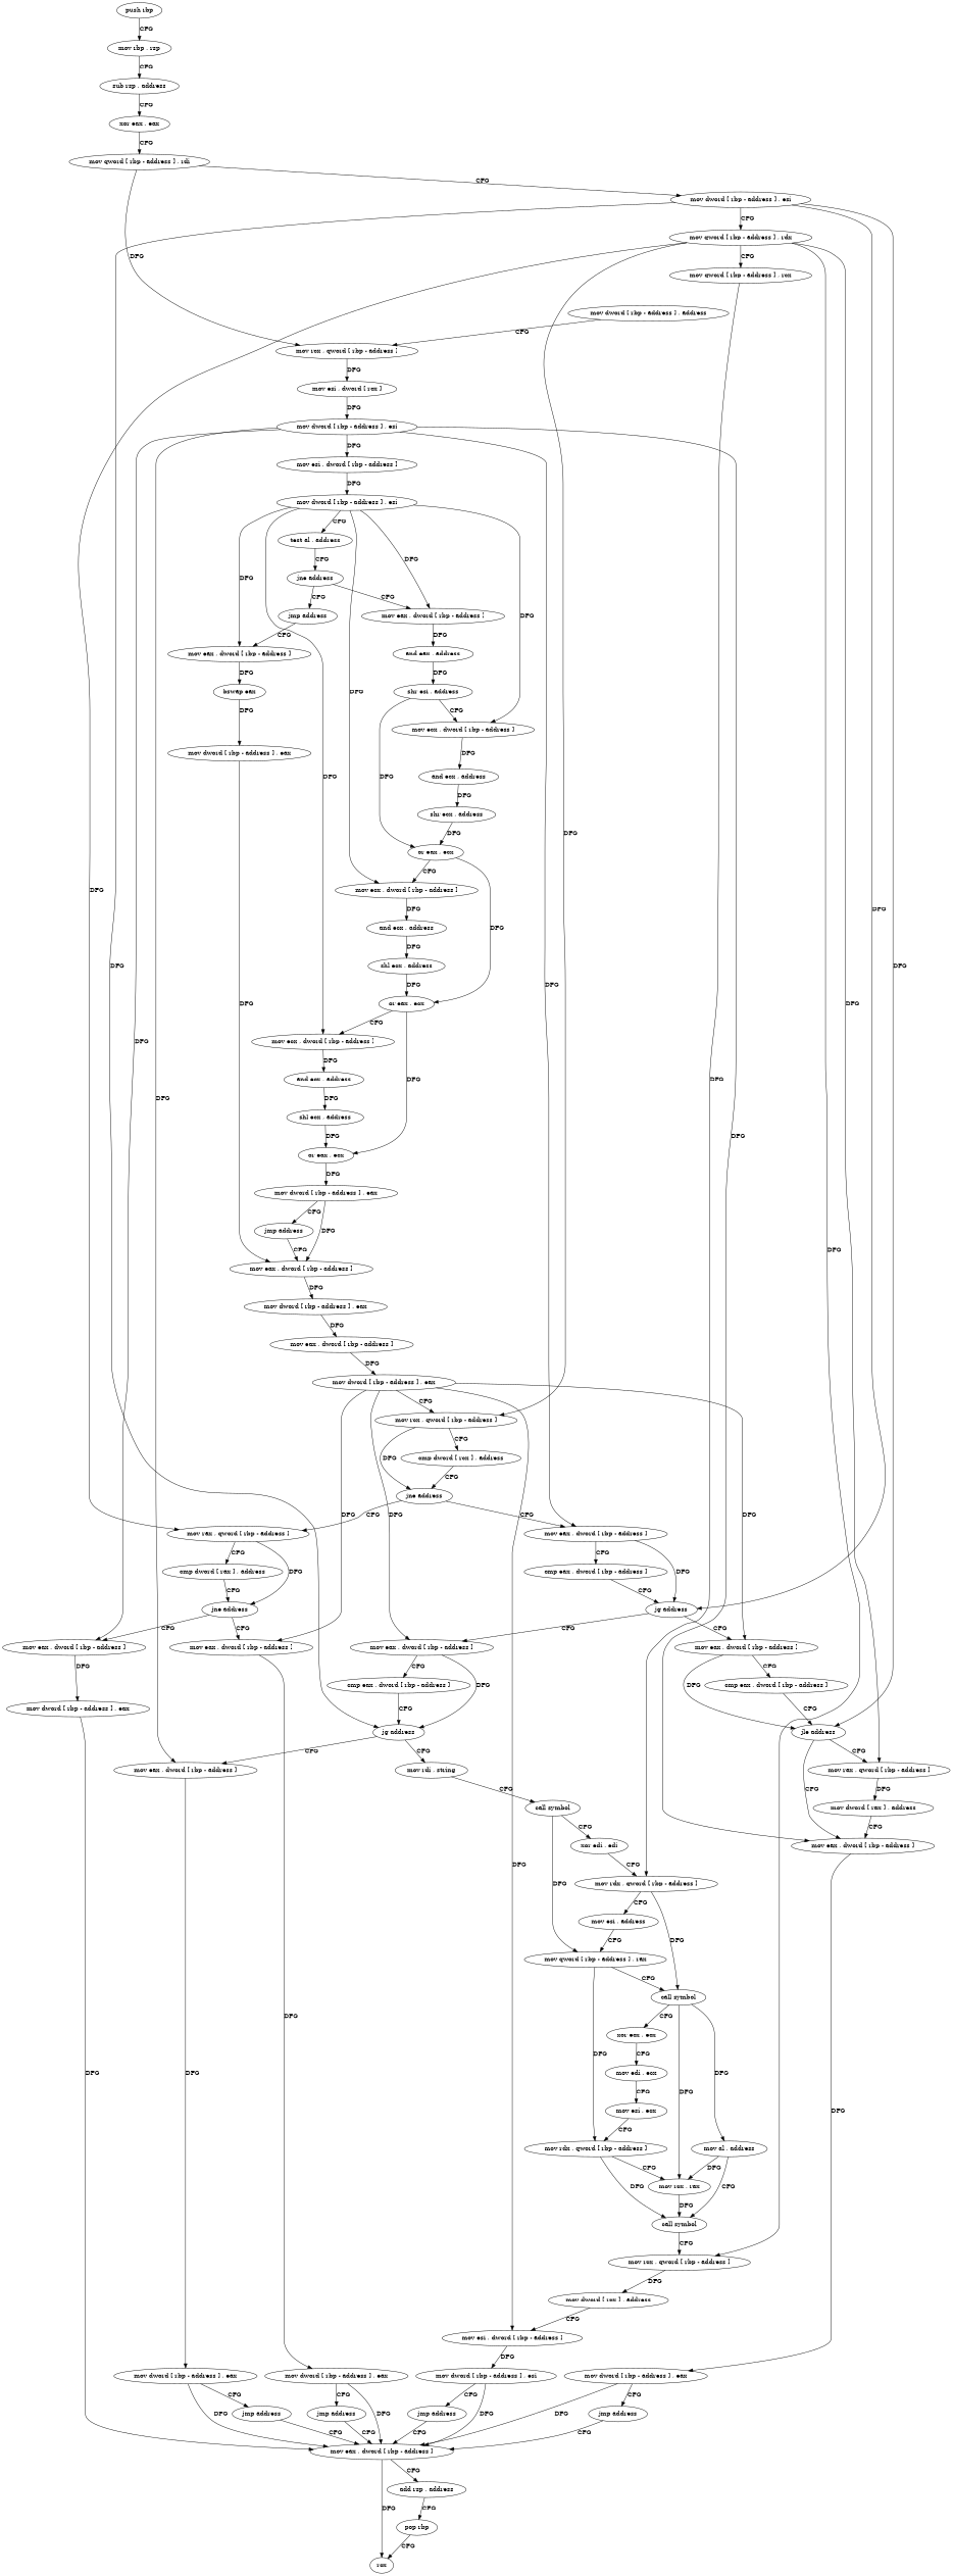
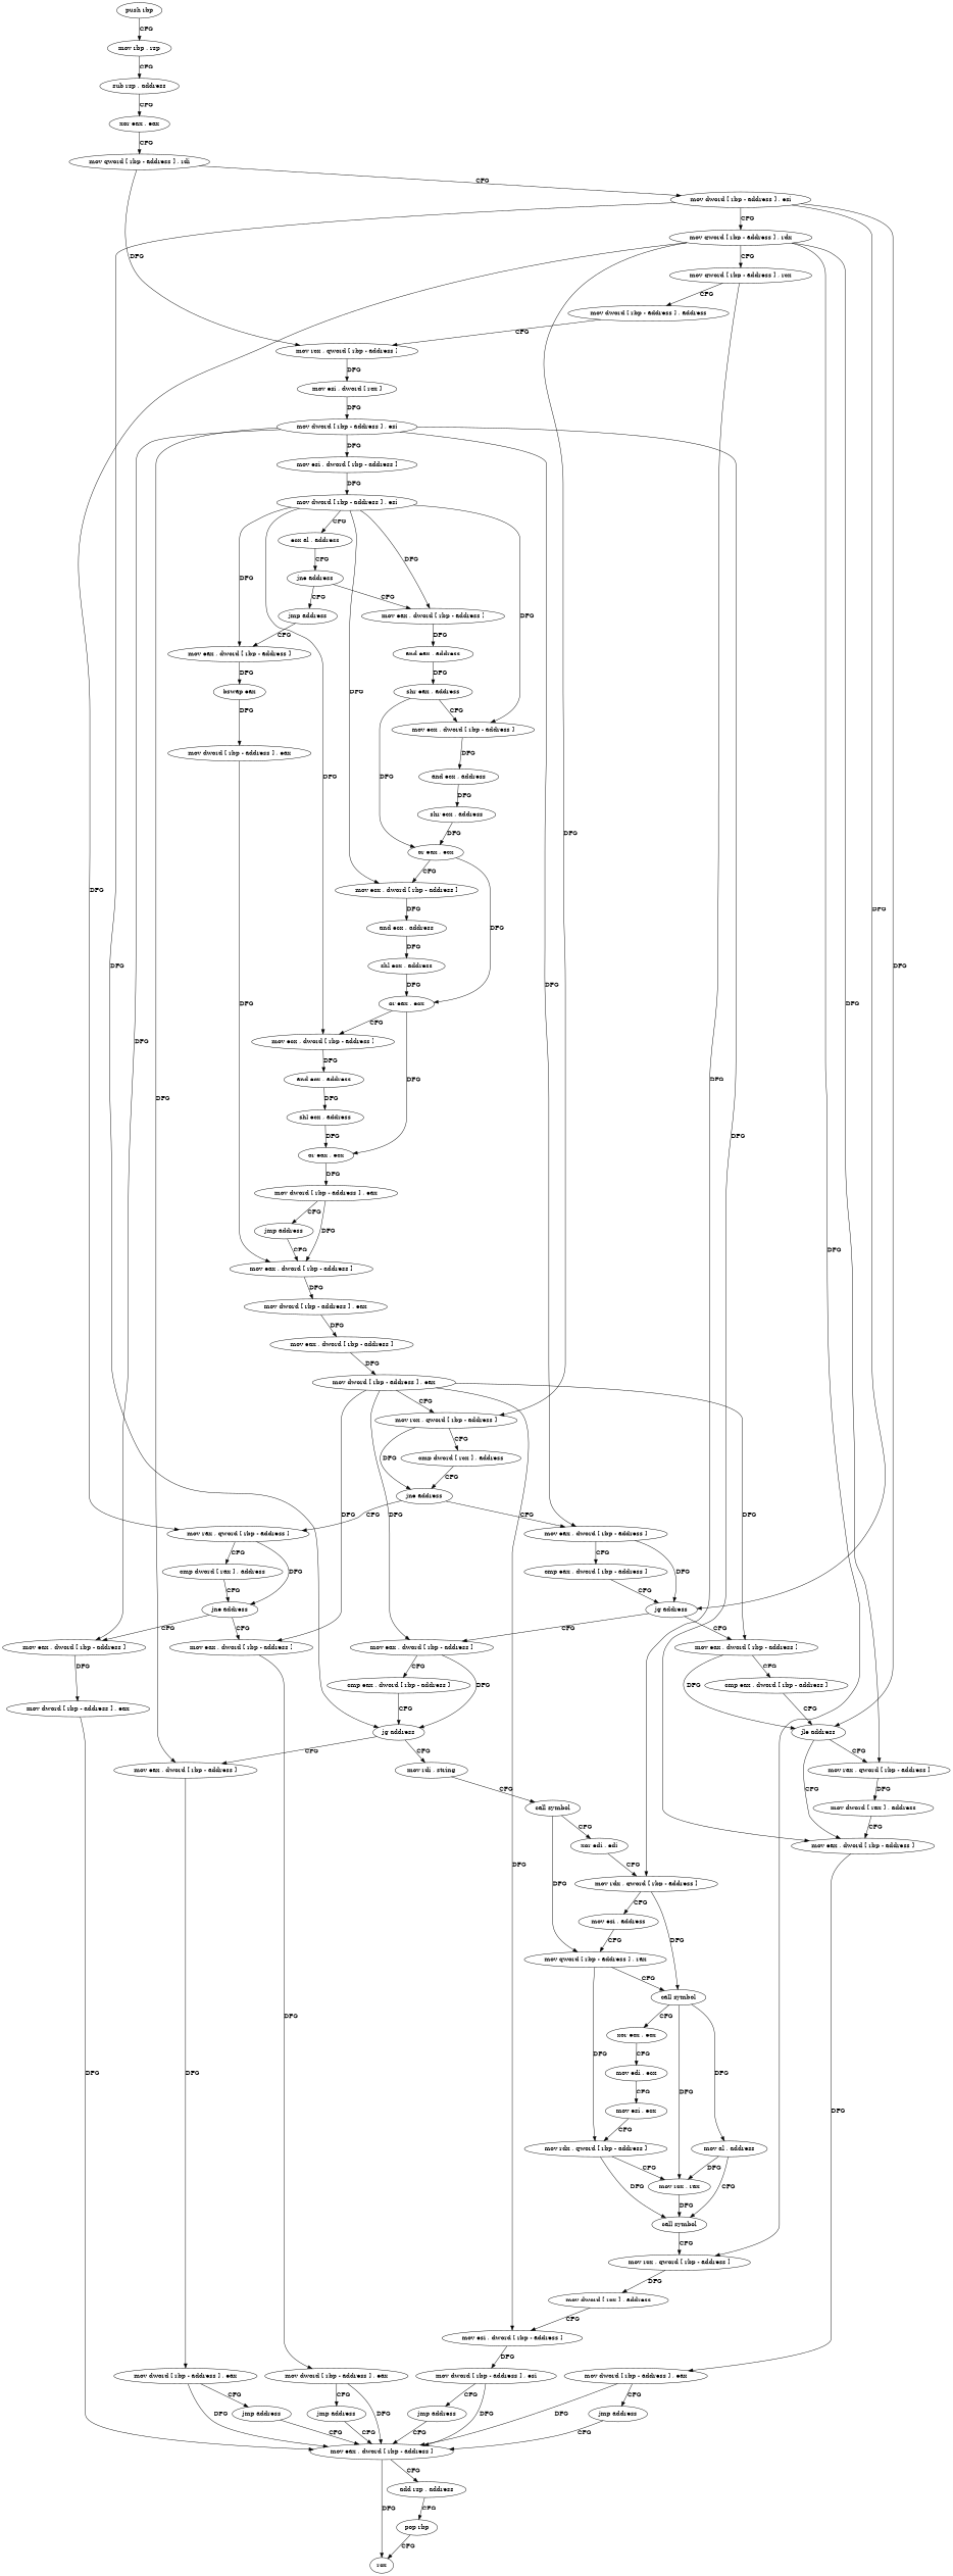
  digraph {
    n1 [label="push rbp"]
    n2 [label="mov rbp , rsp"]
    n3 [label="sub rsp , address"]
    n4 [label="xor eax , eax"]
    n5 [label="mov qword [ rbp - address ] , rdi"]
    n6 [label="mov dword [ rbp - address ] , esi"]
    n7 [label="mov rcx , qword [ rbp - address ]"]
    n8 [label="mov qword [ rbp - address ] , rdx"]
    n9 [label="jg address"]
    n10 [label="jg address"]
    n11 [label="jle address"]
    n12 [label="mov esi , dword [ rcx ]"]
    n13 [label="mov qword [ rbp - address ] , rcx"]
    n14 [label="mov rcx , qword [ rbp - address ]"]
    n15 [label="mov rax , qword [ rbp - address ]"]
    n16 [label="mov rax , qword [ rbp - address ]"]
    n17 [label="mov rcx , qword [ rbp - address ]"]
    n18 [label="mov eax , dword [ rbp - address ]"]
    n19 [label="mov eax , dword [ rbp - address ]"]
    n20 [label="mov eax , dword [ rbp - address ]"]
    n21 [label="mov rdi , string"]
    n22 [label="mov eax , dword [ rbp - address ]"]
    n23 [label="mov dword [ rbp - address ] , address"]
    n24 [label="mov rdx , qword [ rbp - address ]"]
    n25 [label="cmp dword [ rcx ] , address"]
    n26 [label="jne address"]
    n27 [label="cmp dword [ rax ] , address"]
    n28 [label="jne address"]
    n29 [label="mov dword [ rax ] , address"]
    n30 [label="mov dword [ rcx ] , address"]
    n31 [label="mov esi , address"]
    n32 [label="call symbol"]
    n33 [label="mov dword [ rbp - address ] , esi"]
    n34 [label="mov esi , dword [ rbp - address ]"]
    n35 [label="mov eax , dword [ rbp - address ]"]
    n36 [label="mov eax , dword [ rbp - address ]"]
    n37 [label="mov dword [ rbp - address ] , esi"]
    n38 [label="cmp eax , dword [ rbp - address ]"]
    n39 [label="mov dword [ rbp - address ] , eax"]
    n40 [label="mov dword [ rbp - address ] , eax"]
    n41 [label="mov dword [ rbp - address ] , eax"]
-   n42 [label="test al , address"]
+   n42 [label="ecx al , address"]
    n43 [label="mov eax , dword [ rbp - address ]"]
    n44 [label="mov ecx , dword [ rbp - address ]"]
    n45 [label="mov ecx , dword [ rbp - address ]"]
    n46 [label="mov ecx , dword [ rbp - address ]"]
    n47 [label="mov eax , dword [ rbp - address ]"]
    n48 [label="jne address"]
    n49 [label="and eax , address"]
    n50 [label="and ecx , address"]
    n51 [label="and ecx , address"]
    n52 [label="and ecx , address"]
    n53 [label="bswap eax"]
    n54 [label="jmp address"]
-   n55 [label="shr esi , address"]
+   n55 [label="shr eax , address"]
    n56 [label="or eax , ecx"]
    n57 [label="or eax , ecx"]
    n58 [label="shr ecx , address"]
    n59 [label="or eax , ecx"]
    n60 [label="shl ecx , address"]
    n61 [label="mov dword [ rbp - address ] , eax"]
    n62 [label="shl ecx , address"]
    n63 [label="jmp address"]
    n64 [label="mov eax , dword [ rbp - address ]"]
    n65 [label="mov dword [ rbp - address ] , eax"]
    n66 [label="mov eax , dword [ rbp - address ]"]
    n67 [label="mov dword [ rbp - address ] , eax"]
    n68 [label="mov dword [ rbp - address ] , eax"]
    n69 [label="mov eax , dword [ rbp - address ]"]
    n70 [label="mov esi , dword [ rbp - address ]"]
    n71 [label="mov dword [ rbp - address ] , eax"]
    n72 [label="cmp eax , dword [ rbp - address ]"]
    n73 [label="cmp eax , dword [ rbp - address ]"]
    n74 [label="mov dword [ rbp - address ] , esi"]
    n75 [label="mov eax , dword [ rbp - address ]"]
    n76 [label="jmp address"]
    n77 [label="add rsp , address"]
    n78 [label=rcx]
    n79 [label="pop rbp"]
    n80 [label="call symbol"]
    n81 [label="jmp address"]
    n82 [label="xor edi , edi"]
    n83 [label="mov qword [ rbp - address ] , rax"]
    n84 [label="jmp address"]
    n85 [label="mov rdx , qword [ rbp - address ]"]
    n86 [label="xor ecx , ecx"]
    n87 [label="mov rcx , rax"]
    n88 [label="mov al , address"]
    n89 [label="call symbol"]
    n90 [label="mov edi , ecx"]
    n91 [label="mov esi , ecx"]
    n92 [label="jmp address"]
    n1 -> n2 [label=CFG]
    n2 -> n3 [label=CFG]
    n3 -> n4 [label=CFG]
    n4 -> n5 [label=CFG]
    n5 -> n6 [label=CFG]
    n5 -> n7 [label=DFG]
    n6 -> n8 [label=CFG]
    n6 -> n9 [label=DFG]
    n6 -> n10 [label=DFG]
    n6 -> n11 [label=DFG]
    n7 -> n12 [label=DFG]
    n8 -> n13 [label=CFG]
    n8 -> n14 [label=DFG]
    n8 -> n15 [label=DFG]
    n8 -> n16 [label=DFG]
    n8 -> n17 [label=DFG]
    n9 -> n18 [label=CFG]
    n9 -> n19 [label=CFG]
    n10 -> n20 [label=CFG]
    n10 -> n21 [label=CFG]
    n11 -> n16 [label=CFG]
    n11 -> n22 [label=CFG]
    n12 -> n33 [label=DFG]
+   n13 -> n23 [label=CFG]
    n13 -> n24 [label=DFG]
    n14 -> n25 [label=CFG]
    n14 -> n26 [label=DFG]
    n15 -> n27 [label=CFG]
    n15 -> n28 [label=DFG]
    n16 -> n29 [label=DFG]
    n17 -> n30 [label=DFG]
    n18 -> n10 [label=DFG]
    n18 -> n72 [label=CFG]
    n19 -> n11 [label=DFG]
    n19 -> n73 [label=CFG]
    n20 -> n40 [label=DFG]
    n21 -> n80 [label=CFG]
    n22 -> n41 [label=DFG]
    n23 -> n7 [label=CFG]
    n24 -> n31 [label=CFG]
    n24 -> n32 [label=DFG]
    n25 -> n26 [label=CFG]
    n26 -> n15 [label=CFG]
    n26 -> n35 [label=CFG]
    n27 -> n28 [label=CFG]
    n28 -> n36 [label=CFG]
    n28 -> n69 [label=CFG]
    n29 -> n22 [label=CFG]
    n30 -> n70 [label=CFG]
    n31 -> n83 [label=CFG]
    n32 -> n86 [label=CFG]
    n32 -> n87 [label=DFG]
    n32 -> n88 [label=DFG]
    n33 -> n20 [label=DFG]
    n33 -> n22 [label=DFG]
    n33 -> n34 [label=DFG]
    n33 -> n35 [label=DFG]
    n33 -> n36 [label=DFG]
    n34 -> n37 [label=DFG]
    n35 -> n9 [label=DFG]
    n35 -> n38 [label=CFG]
    n36 -> n39 [label=DFG]
    n37 -> n42 [label=CFG]
    n37 -> n43 [label=DFG]
    n37 -> n44 [label=DFG]
    n37 -> n45 [label=DFG]
    n37 -> n46 [label=DFG]
    n37 -> n47 [label=DFG]
    n38 -> n9 [label=CFG]
    n39 -> n75 [label=DFG]
    n40 -> n75 [label=DFG]
    n40 -> n81 [label=CFG]
    n41 -> n75 [label=DFG]
    n41 -> n84 [label=CFG]
    n42 -> n48 [label=CFG]
    n43 -> n49 [label=DFG]
    n44 -> n50 [label=DFG]
    n45 -> n51 [label=DFG]
    n46 -> n52 [label=DFG]
    n47 -> n53 [label=DFG]
    n48 -> n43 [label=CFG]
    n48 -> n54 [label=CFG]
    n49 -> n55 [label=DFG]
    n50 -> n58 [label=DFG]
    n51 -> n60 [label=DFG]
    n52 -> n62 [label=DFG]
    n53 -> n67 [label=DFG]
    n54 -> n47 [label=CFG]
    n55 -> n44 [label=CFG]
    n55 -> n56 [label=DFG]
    n56 -> n45 [label=CFG]
    n56 -> n57 [label=DFG]
    n57 -> n46 [label=CFG]
    n57 -> n59 [label=DFG]
    n58 -> n56 [label=DFG]
    n59 -> n61 [label=DFG]
    n60 -> n57 [label=DFG]
    n61 -> n63 [label=CFG]
    n61 -> n64 [label=DFG]
    n62 -> n59 [label=DFG]
    n63 -> n64 [label=CFG]
    n64 -> n65 [label=DFG]
    n65 -> n66 [label=DFG]
    n66 -> n68 [label=DFG]
    n67 -> n64 [label=DFG]
    n68 -> n14 [label=CFG]
    n68 -> n18 [label=DFG]
    n68 -> n19 [label=DFG]
    n68 -> n69 [label=DFG]
    n68 -> n70 [label=DFG]
    n69 -> n71 [label=DFG]
    n70 -> n74 [label=DFG]
    n71 -> n75 [label=DFG]
    n71 -> n76 [label=CFG]
    n72 -> n10 [label=CFG]
    n73 -> n11 [label=CFG]
    n74 -> n75 [label=DFG]
    n74 -> n92 [label=CFG]
    n75 -> n77 [label=CFG]
    n75 -> n78 [label=DFG]
    n76 -> n75 [label=CFG]
    n77 -> n79 [label=CFG]
    n79 -> n78 [label=CFG]
    n80 -> n82 [label=CFG]
    n80 -> n83 [label=DFG]
    n81 -> n75 [label=CFG]
    n82 -> n24 [label=CFG]
    n83 -> n32 [label=CFG]
    n83 -> n85 [label=DFG]
    n84 -> n75 [label=CFG]
    n85 -> n87 [label=CFG]
    n85 -> n89 [label=DFG]
    n86 -> n90 [label=CFG]
    n87 -> n89 [label=DFG]
    n88 -> n87 [label=DFG]
    n88 -> n89 [label=CFG]
    n89 -> n17 [label=CFG]
    n90 -> n91 [label=CFG]
    n91 -> n85 [label=CFG]
    n92 -> n75 [label=CFG]
  }
